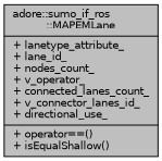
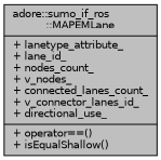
  digraph {
-   n1 [color=black fillcolor=grey75 fontcolor=black fontname=Helvetica fontsize=10 height=0.2 label="{adore::sumo_if_ros\l::MAPEMLane\n|+ lanetype_attribute_\l+ lane_id_\l+ nodes_count_\l+ v_operator_\l+ connected_lanes_count_\l+ v_connector_lanes_id_\l+ directional_use_\l|+ operator==()\l+ isEqualShallow()\l}" shape=record style=filled width=0.4]
+   n1 [color=black fillcolor=grey75 fontcolor=black fontname=Helvetica fontsize=10 height=0.2 label="{adore::sumo_if_ros\l::MAPEMLane\n|+ lanetype_attribute_\l+ lane_id_\l+ nodes_count_\l+ v_nodes_\l+ connected_lanes_count_\l+ v_connector_lanes_id_\l+ directional_use_\l|+ operator==()\l+ isEqualShallow()\l}" shape=record style=filled width=0.4]
  }
